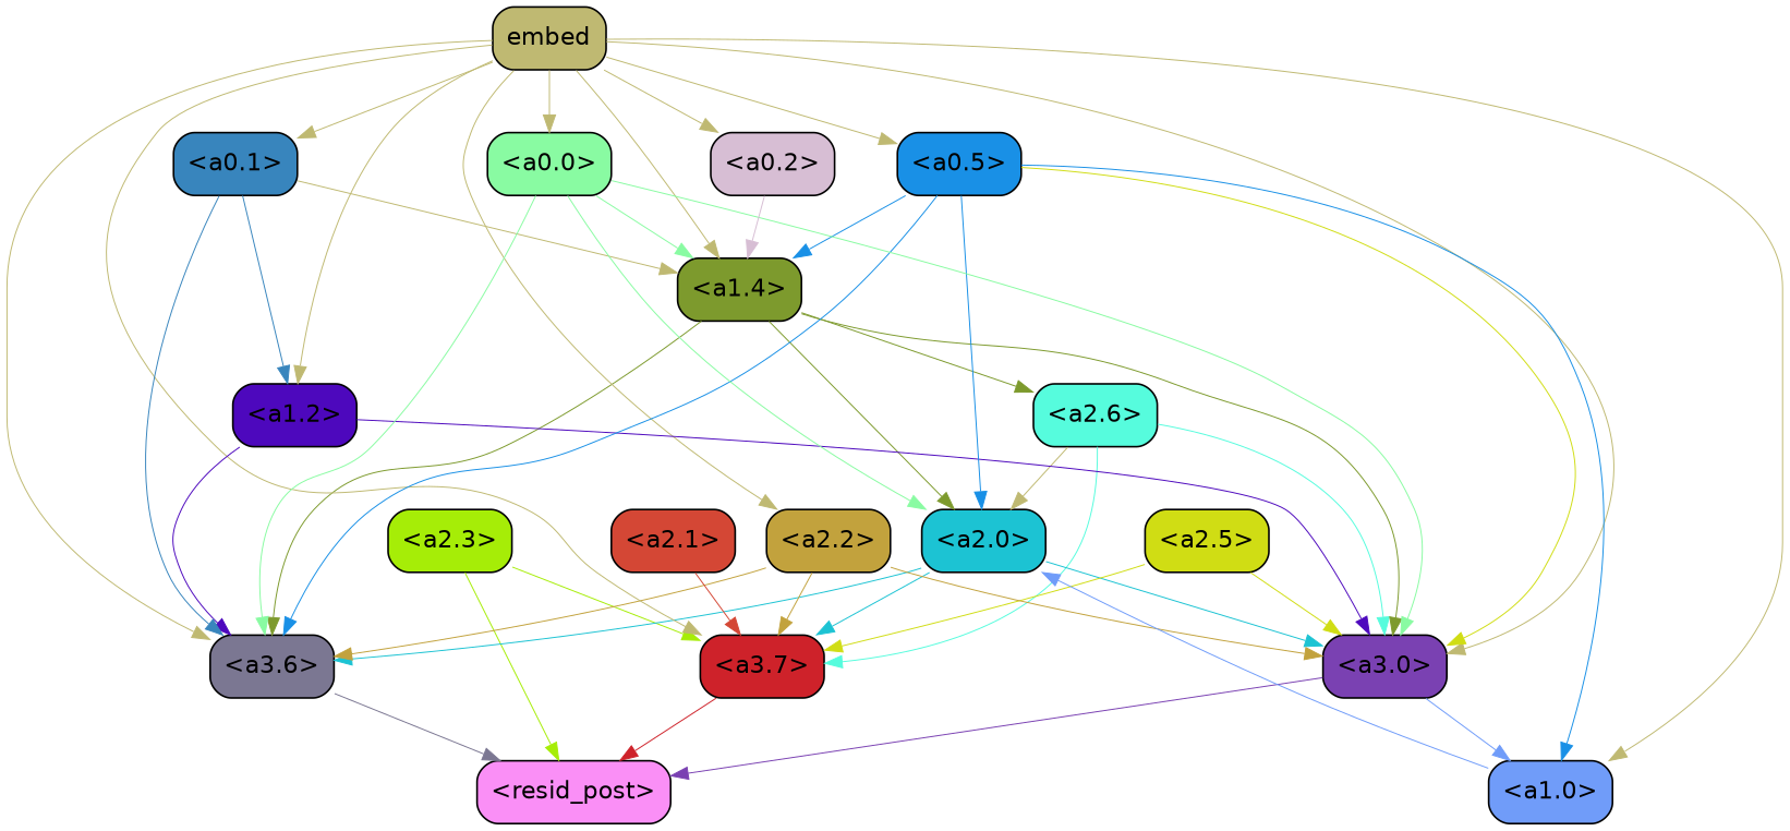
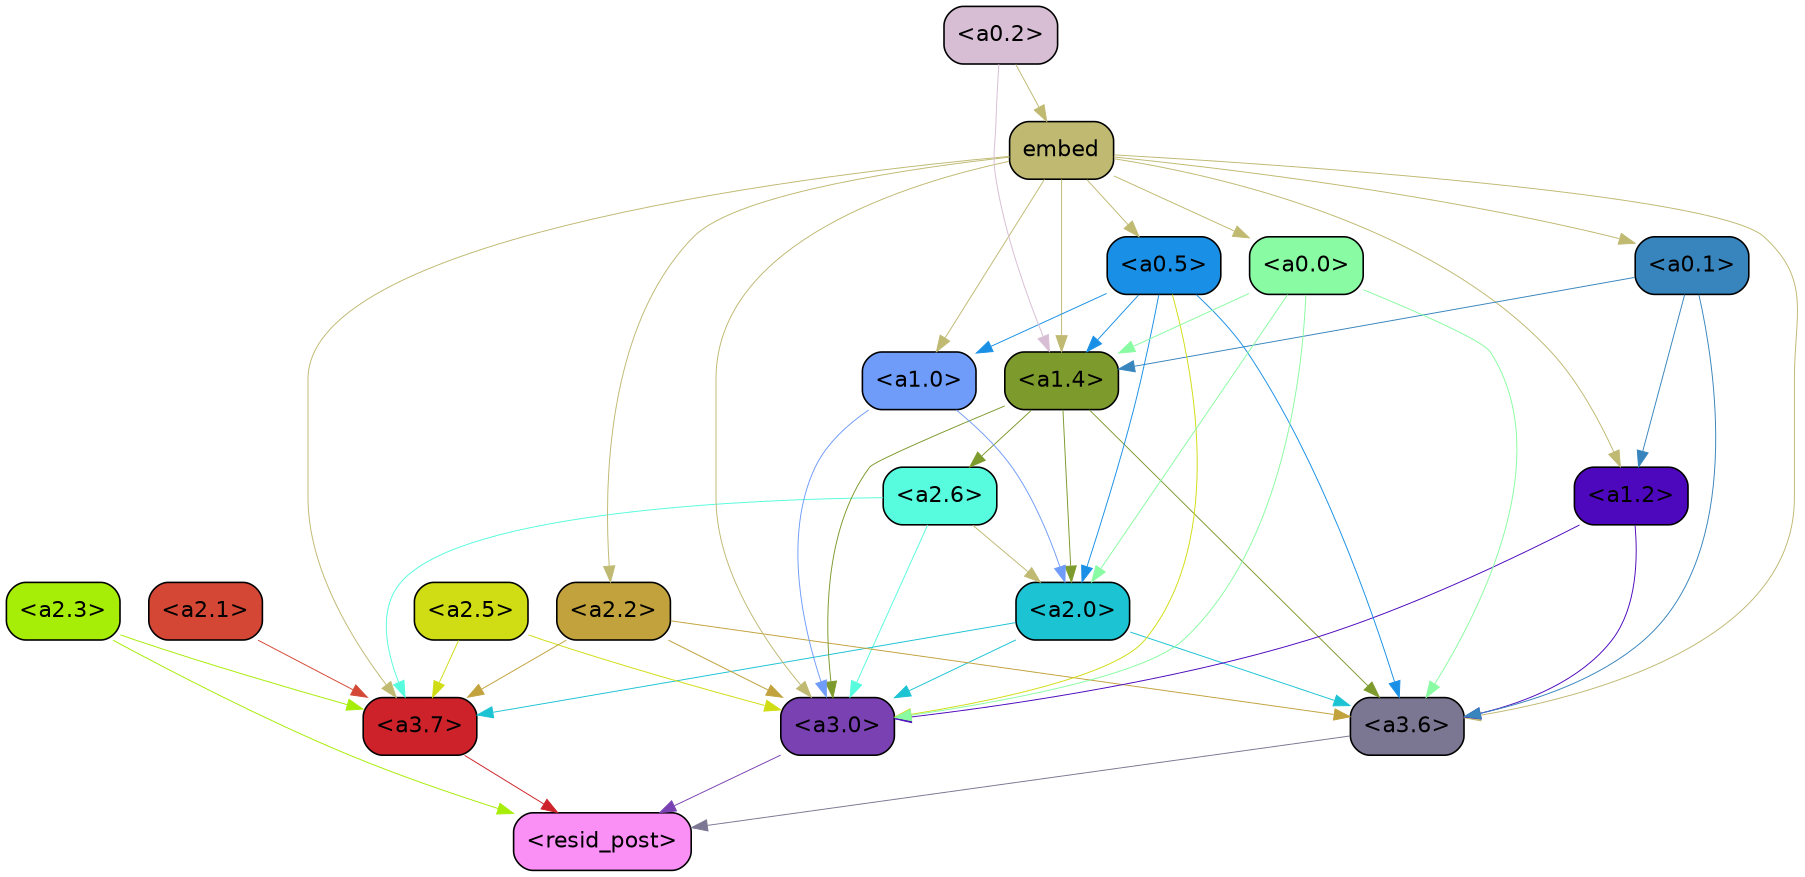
  strict digraph {
    splines=true
    node [color=black fontname=Helvetica shape=box style="filled, rounded"]
    edge [color="#bfb972" penwidth=0.6]
    "<a3.7>" [fillcolor="#ce222a"]
    "<resid_post>" [fillcolor="#fa8ff6"]
    "<a3.6>" [fillcolor="#7b7792"]
    "<a3.0>" [fillcolor="#7a41b2"]
    "<a2.3>" [fillcolor="#a6ed07"]
    "<a2.6>" [fillcolor="#56fcdd"]
    "<a2.0>" [fillcolor="#1cc3d3"]
    "<a2.5>" [fillcolor="#d0dd14"]
    "<a2.2>" [fillcolor="#c2a23d"]
    "<a2.1>" [fillcolor="#d44735"]
    "<a1.4>" [fillcolor="#7d9a2d"]
    embed [fillcolor="#bfb972"]
    "<a1.2>" [fillcolor="#4d08bd"]
    "<a0.1>" [fillcolor="#3885bd"]
    "<a1.0>" [fillcolor="#709cf9"]
    "<a0.5>" [fillcolor="#1990e6"]
    "<a0.0>" [fillcolor="#89fba2"]
    "<a0.2>" [fillcolor="#d7bed4"]
    "<a3.7>" -> "<resid_post>" [color="#ce222a"]
    "<a3.6>" -> "<resid_post>" [color="#7b7792"]
    "<a3.0>" -> "<resid_post>" [color="#7a41b2"]
    "<a2.3>" -> "<a3.7>" [color="#a6ed07"]
    "<a2.3>" -> "<resid_post>" [color="#a6ed07"]
    "<a2.6>" -> "<a3.7>" [color="#56fcdd"]
    "<a2.6>" -> "<a3.0>" [color="#56fcdd"]
    "<a2.6>" -> "<a2.0>"
    "<a2.0>" -> "<a3.7>" [color="#1cc3d3"]
    "<a2.0>" -> "<a3.6>" [color="#1cc3d3"]
    "<a2.0>" -> "<a3.0>" [color="#1cc3d3"]
    "<a2.5>" -> "<a3.7>" [color="#d0dd14"]
    "<a2.5>" -> "<a3.0>" [color="#d0dd14"]
    "<a2.2>" -> "<a3.7>" [color="#c2a23d"]
    "<a2.2>" -> "<a3.6>" [color="#c2a23d"]
    "<a2.2>" -> "<a3.0>" [color="#c2a23d"]
    "<a2.1>" -> "<a3.7>" [color="#d44735"]
    "<a1.4>" -> "<a3.6>" [color="#7d9a2d"]
    "<a1.4>" -> "<a3.0>" [color="#7d9a2d"]
    "<a1.4>" -> "<a2.6>" [color="#7d9a2d"]
    "<a1.4>" -> "<a2.0>" [color="#7d9a2d"]
    embed -> "<a3.7>"
    embed -> "<a3.6>"
    embed -> "<a3.0>"
    embed -> "<a2.2>"
    embed -> "<a1.4>"
    embed -> "<a1.2>"
    embed -> "<a0.1>"
    embed -> "<a1.0>"
    embed -> "<a0.5>"
    embed -> "<a0.0>"
-   embed -> "<a0.2>"
+   "<a0.2>" -> embed
    "<a1.2>" -> "<a3.6>" [color="#4d08bd"]
    "<a1.2>" -> "<a3.0>" [color="#4d08bd"]
    "<a0.1>" -> "<a3.6>" [color="#3885bd"]
-   "<a0.1>" -> "<a1.4>"
+   "<a0.1>" -> "<a1.4>" [color="#3885bd"]
    "<a0.1>" -> "<a1.2>" [color="#3885bd"]
-   "<a3.0>" -> "<a1.0>" [color="#709cf9"]
+   "<a1.0>" -> "<a3.0>" [color="#709cf9"]
    "<a1.0>" -> "<a2.0>" [color="#709cf9"]
    "<a0.5>" -> "<a3.6>" [color="#1990e6"]
    "<a0.5>" -> "<a3.0>" [color="#d0dd14"]
    "<a0.5>" -> "<a2.0>" [color="#1990e6"]
    "<a0.5>" -> "<a1.4>" [color="#1990e6"]
    "<a0.5>" -> "<a1.0>" [color="#1990e6"]
    "<a0.0>" -> "<a3.6>" [color="#89fba2"]
    "<a0.0>" -> "<a3.0>" [color="#89fba2"]
    "<a0.0>" -> "<a2.0>" [color="#89fba2"]
    "<a0.0>" -> "<a1.4>" [color="#89fba2"]
    "<a0.2>" -> "<a1.4>" [color="#d7bed4"]
  }
